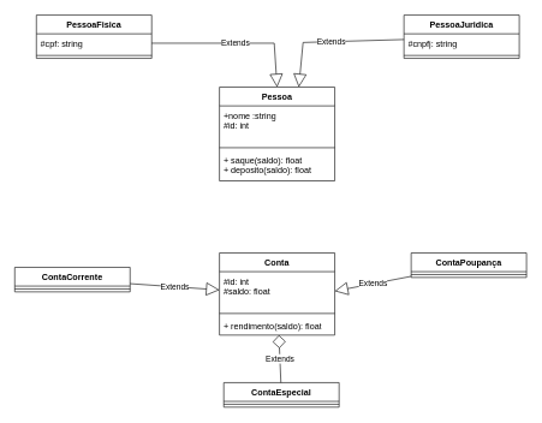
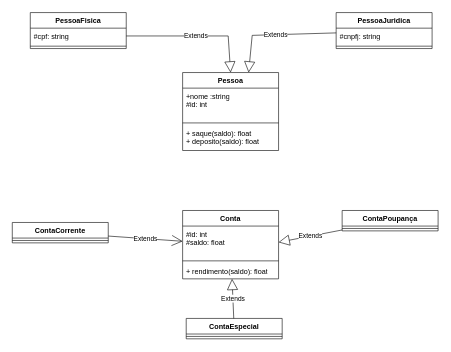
  <mxCell id="0" />
  <mxCell id="1" parent="0" />
  <mxCell id="2" value="Pessoa" style="swimlane;fontStyle=1;align=center;verticalAlign=top;childLayout=stackLayout;horizontal=1;startSize=26;horizontalStack=0;resizeParent=1;resizeParentMax=0;resizeLast=0;collapsible=1;marginBottom=0;whiteSpace=wrap;html=1;" vertex="1" parent="1"><mxGeometry x="304" y="120" width="160" height="130" as="geometry"><mxRectangle x="334" y="280" width="80" height="30" as="alternateBounds" /></mxGeometry></mxCell>
  <mxCell id="3" value="Extends" style="endArrow=block;endSize=16;endFill=0;html=1;rounded=0;exitX=1;exitY=0.5;exitDx=0;exitDy=0;" edge="1" parent="2" source="8"><mxGeometry width="160" relative="1" as="geometry"><mxPoint x="-80" as="sourcePoint" /><mxPoint x="80" as="targetPoint" /><Array as="points"><mxPoint x="76" y="-61" /></Array></mxGeometry></mxCell>
  <mxCell id="4" value="+nome :string&lt;div&gt;#id: int&lt;/div&gt;" style="text;strokeColor=none;fillColor=none;align=left;verticalAlign=top;spacingLeft=4;spacingRight=4;overflow=hidden;rotatable=0;points=[[0,0.5],[1,0.5]];portConstraint=eastwest;whiteSpace=wrap;html=1;" vertex="1" parent="2"><mxGeometry y="26" width="160" height="54" as="geometry" /></mxCell>
  <mxCell id="5" value="" style="line;strokeWidth=1;fillColor=none;align=left;verticalAlign=middle;spacingTop=-1;spacingLeft=3;spacingRight=3;rotatable=0;labelPosition=right;points=[];portConstraint=eastwest;strokeColor=inherit;" vertex="1" parent="2"><mxGeometry y="80" width="160" height="8" as="geometry" /></mxCell>
  <mxCell id="6" value="+ saque(saldo): float&lt;div&gt;+ deposito(saldo): float&lt;/div&gt;" style="text;strokeColor=none;fillColor=none;align=left;verticalAlign=top;spacingLeft=4;spacingRight=4;overflow=hidden;rotatable=0;points=[[0,0.5],[1,0.5]];portConstraint=eastwest;whiteSpace=wrap;html=1;" vertex="1" parent="2"><mxGeometry y="88" width="160" height="42" as="geometry" /></mxCell>
  <mxCell id="7" value="PessoaFisica" style="swimlane;fontStyle=1;align=center;verticalAlign=top;childLayout=stackLayout;horizontal=1;startSize=26;horizontalStack=0;resizeParent=1;resizeParentMax=0;resizeLast=0;collapsible=1;marginBottom=0;whiteSpace=wrap;html=1;" vertex="1" parent="1"><mxGeometry x="50" y="20" width="160" height="60" as="geometry" /></mxCell>
  <mxCell id="8" value="#cpf: string" style="text;strokeColor=none;fillColor=none;align=left;verticalAlign=top;spacingLeft=4;spacingRight=4;overflow=hidden;rotatable=0;points=[[0,0.5],[1,0.5]];portConstraint=eastwest;whiteSpace=wrap;html=1;" vertex="1" parent="7"><mxGeometry y="26" width="160" height="26" as="geometry" /></mxCell>
  <mxCell id="9" value="" style="line;strokeWidth=1;fillColor=none;align=left;verticalAlign=middle;spacingTop=-1;spacingLeft=3;spacingRight=3;rotatable=0;labelPosition=right;points=[];portConstraint=eastwest;strokeColor=inherit;" vertex="1" parent="7"><mxGeometry y="52" width="160" height="8" as="geometry" /></mxCell>
  <mxCell id="10" value="PessoaJuridica" style="swimlane;fontStyle=1;align=center;verticalAlign=top;childLayout=stackLayout;horizontal=1;startSize=26;horizontalStack=0;resizeParent=1;resizeParentMax=0;resizeLast=0;collapsible=1;marginBottom=0;whiteSpace=wrap;html=1;" vertex="1" parent="1"><mxGeometry x="560" y="20" width="160" height="60" as="geometry" /></mxCell>
  <mxCell id="11" value="#cnpfj: string" style="text;strokeColor=none;fillColor=none;align=left;verticalAlign=top;spacingLeft=4;spacingRight=4;overflow=hidden;rotatable=0;points=[[0,0.5],[1,0.5]];portConstraint=eastwest;whiteSpace=wrap;html=1;" vertex="1" parent="10"><mxGeometry y="26" width="160" height="26" as="geometry" /></mxCell>
  <mxCell id="12" value="" style="line;strokeWidth=1;fillColor=none;align=left;verticalAlign=middle;spacingTop=-1;spacingLeft=3;spacingRight=3;rotatable=0;labelPosition=right;points=[];portConstraint=eastwest;strokeColor=inherit;" vertex="1" parent="10"><mxGeometry y="52" width="160" height="8" as="geometry" /></mxCell>
  <mxCell id="13" value="Conta" style="swimlane;fontStyle=1;align=center;verticalAlign=top;childLayout=stackLayout;horizontal=1;startSize=26;horizontalStack=0;resizeParent=1;resizeParentMax=0;resizeLast=0;collapsible=1;marginBottom=0;whiteSpace=wrap;html=1;" vertex="1" parent="1"><mxGeometry x="304" y="350" width="160" height="114" as="geometry" /></mxCell>
  <mxCell id="14" value="#id: int&lt;div&gt;#saldo: float&lt;/div&gt;" style="text;strokeColor=none;fillColor=none;align=left;verticalAlign=top;spacingLeft=4;spacingRight=4;overflow=hidden;rotatable=0;points=[[0,0.5],[1,0.5]];portConstraint=eastwest;whiteSpace=wrap;html=1;" vertex="1" parent="13"><mxGeometry y="26" width="160" height="54" as="geometry" /></mxCell>
  <mxCell id="15" value="" style="line;strokeWidth=1;fillColor=none;align=left;verticalAlign=middle;spacingTop=-1;spacingLeft=3;spacingRight=3;rotatable=0;labelPosition=right;points=[];portConstraint=eastwest;strokeColor=inherit;" vertex="1" parent="13"><mxGeometry y="80" width="160" height="8" as="geometry" /></mxCell>
  <mxCell id="16" value="+ rendimento(saldo): float" style="text;strokeColor=none;fillColor=none;align=left;verticalAlign=top;spacingLeft=4;spacingRight=4;overflow=hidden;rotatable=0;points=[[0,0.5],[1,0.5]];portConstraint=eastwest;whiteSpace=wrap;html=1;" vertex="1" parent="13"><mxGeometry y="88" width="160" height="26" as="geometry" /></mxCell>
  <mxCell id="17" value="ContaCorrente" style="swimlane;fontStyle=1;align=center;verticalAlign=top;childLayout=stackLayout;horizontal=1;startSize=26;horizontalStack=0;resizeParent=1;resizeParentMax=0;resizeLast=0;collapsible=1;marginBottom=0;whiteSpace=wrap;html=1;" vertex="1" parent="1"><mxGeometry x="20" y="370" width="160" height="34" as="geometry" /></mxCell>
  <mxCell id="18" value="" style="line;strokeWidth=1;fillColor=none;align=left;verticalAlign=middle;spacingTop=-1;spacingLeft=3;spacingRight=3;rotatable=0;labelPosition=right;points=[];portConstraint=eastwest;strokeColor=inherit;" vertex="1" parent="17"><mxGeometry y="26" width="160" height="8" as="geometry" /></mxCell>
  <mxCell id="19" value="ContaPoupança" style="swimlane;fontStyle=1;align=center;verticalAlign=top;childLayout=stackLayout;horizontal=1;startSize=26;horizontalStack=0;resizeParent=1;resizeParentMax=0;resizeLast=0;collapsible=1;marginBottom=0;whiteSpace=wrap;html=1;" vertex="1" parent="1"><mxGeometry x="570" y="350" width="160" height="34" as="geometry" /></mxCell>
  <mxCell id="20" value="" style="line;strokeWidth=1;fillColor=none;align=left;verticalAlign=middle;spacingTop=-1;spacingLeft=3;spacingRight=3;rotatable=0;labelPosition=right;points=[];portConstraint=eastwest;strokeColor=inherit;" vertex="1" parent="19"><mxGeometry y="26" width="160" height="8" as="geometry" /></mxCell>
  <mxCell id="21" value="ContaEspecial&lt;div&gt;&lt;br&gt;&lt;/div&gt;" style="swimlane;fontStyle=1;align=center;verticalAlign=top;childLayout=stackLayout;horizontal=1;startSize=26;horizontalStack=0;resizeParent=1;resizeParentMax=0;resizeLast=0;collapsible=1;marginBottom=0;whiteSpace=wrap;html=1;" vertex="1" parent="1"><mxGeometry x="310" y="530" width="160" height="34" as="geometry" /></mxCell>
  <mxCell id="22" value="" style="line;strokeWidth=1;fillColor=none;align=left;verticalAlign=middle;spacingTop=-1;spacingLeft=3;spacingRight=3;rotatable=0;labelPosition=right;points=[];portConstraint=eastwest;strokeColor=inherit;" vertex="1" parent="21"><mxGeometry y="26" width="160" height="8" as="geometry" /></mxCell>
  <mxCell id="23" value="Extends" style="endArrow=block;endSize=16;endFill=0;html=1;rounded=0;entryX=0.688;entryY=0.012;entryDx=0;entryDy=0;entryPerimeter=0;" edge="1" parent="1"><mxGeometry width="160" relative="1" as="geometry"><mxPoint x="560" y="53.875" as="sourcePoint" /><mxPoint x="414.08" y="120" as="targetPoint" /><Array as="points"><mxPoint x="420" y="58" /></Array></mxGeometry></mxCell>
- <mxCell id="24" value="Extends" style="endArrow=block;endSize=16;endFill=0;html=1;rounded=0;" edge="1" parent="1" source="17" target="13"><mxGeometry width="160" relative="1" as="geometry"><mxPoint x="160" y="370" as="sourcePoint" /><mxPoint x="320" y="370" as="targetPoint" /></mxGeometry></mxCell>
+ <mxCell id="24" value="Extends" style="endArrow=open;endSize=16;endFill=0;html=1;rounded=0;" edge="1" parent="1" source="17" target="13"><mxGeometry width="160" relative="1" as="geometry"><mxPoint x="160" y="370" as="sourcePoint" /><mxPoint x="320" y="370" as="targetPoint" /></mxGeometry></mxCell>
  <mxCell id="25" value="Extends" style="endArrow=block;endSize=16;endFill=0;html=1;rounded=0;entryX=1;entryY=0.5;entryDx=0;entryDy=0;" edge="1" parent="1" source="19" target="14"><mxGeometry width="160" relative="1" as="geometry"><mxPoint x="304" y="370" as="sourcePoint" /><mxPoint x="464" y="370" as="targetPoint" /></mxGeometry></mxCell>
- <mxCell id="26" value="Extends" style="endArrow=diamond;endSize=16;endFill=0;html=1;rounded=0;" edge="1" parent="1" source="21" target="13"><mxGeometry width="160" relative="1" as="geometry"><mxPoint x="300" y="340" as="sourcePoint" /><mxPoint x="460" y="340" as="targetPoint" /><Array as="points" /></mxGeometry></mxCell>
+ <mxCell id="26" value="Extends" style="endArrow=block;endSize=16;endFill=0;html=1;rounded=0;" edge="1" parent="1" source="21" target="13"><mxGeometry width="160" relative="1" as="geometry"><mxPoint x="300" y="340" as="sourcePoint" /><mxPoint x="460" y="340" as="targetPoint" /><Array as="points" /></mxGeometry></mxCell>
